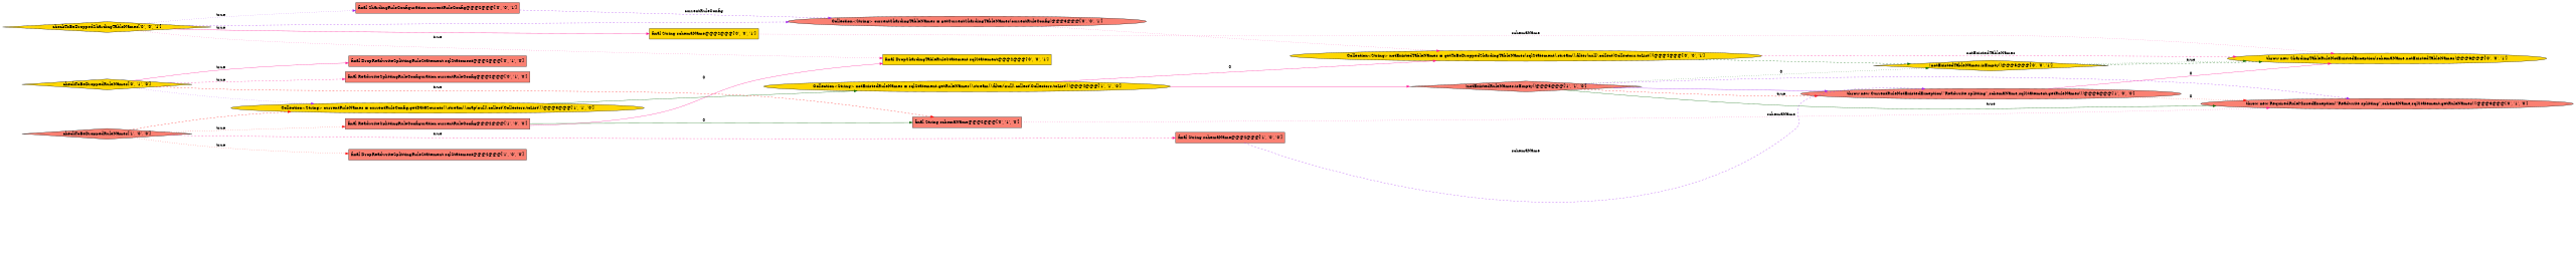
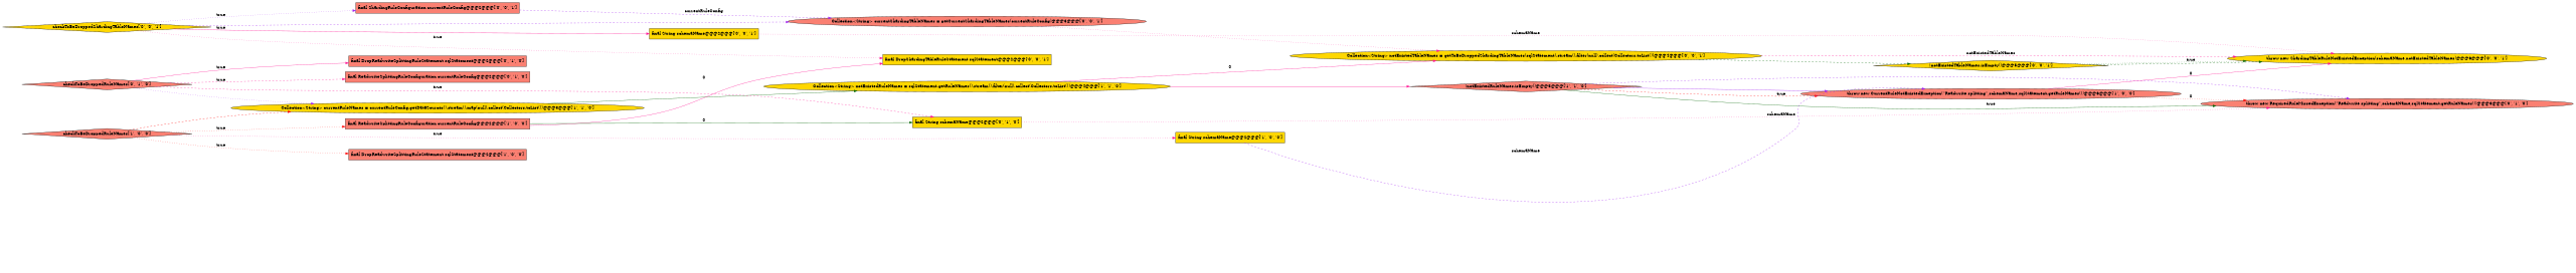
  digraph {
    rankdir=LR
    node [fillcolor=salmon shape=box style=filled]
    edge [color=deeppink style=dotted]
    n1 [fillcolor=gold label="final DropShardingTableRuleStatement sqlStatement@@@2@@@['0', '0', '1']"]
    n2 [label="final DropReadwriteSplittingRuleStatement sqlStatement@@@2@@@['0', '1', '0']"]
    n3 [label="Collection<String> currentShardingTableNames = getCurrentShardingTableNames(currentRuleConfig)@@@3@@@['0', '0', '1']" shape=ellipse]
    n4 [fillcolor=gold label="Collection<String> notExistedTableNames = getToBeDroppedShardingTableNames(sqlStatement).stream().filter(null).collect(Collectors.toList())@@@4@@@['0', '0', '1']" shape=ellipse]
    n5 [fillcolor=gold label="throw new ShardingTableRuleNotExistedException(schemaName,notExistedTableNames)@@@6@@@['0', '0', '1']" shape=ellipse]
    n6 [fillcolor=gold label="!notExistedTableNames.isEmpty()@@@5@@@['0', '0', '1']" shape=diamond]
    n7 [fillcolor=gold label="Collection<String> currentRuleNames = currentRuleConfig.getDataSources().stream().map(null).collect(Collectors.toList())@@@3@@@['1', '1', '0']" shape=ellipse]
    n8 [fillcolor=gold label="Collection<String> notExistedRuleNames = sqlStatement.getRuleNames().stream().filter(null).collect(Collectors.toList())@@@4@@@['1', '1', '0']" shape=ellipse]
    n9 [label="!notExistedRuleNames.isEmpty()@@@5@@@['1', '1', '0']" shape=diamond]
    n10 [label="final ReadwriteSplittingRuleConfiguration currentRuleConfig@@@2@@@['1', '0', '0']"]
-   n11 [label="final String schemaName@@@2@@@['0', '1', '0']"]
+   n11 [fillcolor=gold label="final String schemaName@@@2@@@['0', '1', '0']"]
    n12 [label="throw new RequiredRuleMissedException(\"Readwrite splitting\",schemaName,sqlStatement.getRuleNames())@@@6@@@['0', '1', '0']" shape=ellipse]
    n13 [label="final ShardingRuleConfiguration currentRuleConfig@@@2@@@['0', '0', '1']"]
-   n14 [fillcolor=gold label="checkToBeDroppedRuleNames['0', '1', '0']" shape=diamond]
+   n14 [label="checkToBeDroppedRuleNames['0', '1', '0']" shape=diamond]
    n15 [label="final ReadwriteSplittingRuleConfiguration currentRuleConfig@@@2@@@['0', '1', '0']"]
    n16 [fillcolor=gold label="final String schemaName@@@2@@@['0', '0', '1']"]
    n17 [label="throw new CurrentRuleNotExistedException(\"Readwrite splitting\",schemaName,sqlStatement.getRuleNames())@@@6@@@['1', '0', '0']" shape=ellipse]
-   n18 [label="final String schemaName@@@2@@@['1', '0', '0']"]
+   n18 [fillcolor=gold label="final String schemaName@@@2@@@['1', '0', '0']"]
    n19 [label="checkToBeDroppedRuleNames['1', '0', '0']" shape=diamond]
    n20 [label="final DropReadwriteSplittingRuleStatement sqlStatement@@@2@@@['1', '0', '0']"]
    n21 [fillcolor=gold label="checkToBeDroppedShardingTableNames['0', '0', '1']" shape=diamond]
    n3 -> n4
    n4 -> n5 [label=notExistedTableNames style=dashed]
    n4 -> n6 [color=darkgreen style=dashed]
    n6 -> n5 [color=darkgreen label=true]
    n6 -> n5 [color=darkgreen style=dashed]
    n7 -> n8 [color=darkgreen style=solid]
    n8 -> n4 [label=0 style=solid]
    n8 -> n9 [style=solid]
-   n9 -> n6 [color=darkgreen label=0]
    n9 -> n12 [color=purple style=dashed]
    n9 -> n12 [color=darkgreen label=true style=solid]
    n9 -> n17 [color=purple style=solid]
    n9 -> n17 [color=red label=true style=dashed]
    n10 -> n1 [label=0 style=solid]
    n10 -> n11 [color=darkgreen label=0 style=solid]
    n11 -> n12 [label=schemaName]
    n13 -> n3 [color=purple label=currentRuleConfig style=dashed]
    n14 -> n2 [label=true style=solid]
    n14 -> n7 [color=purple]
-   n14 -> n11 [color=red label=true style=dashed]
+   n14 -> n11 [label=true style=dashed]
    n14 -> n15 [label=true style=dashed]
    n16 -> n5 [label=schemaName]
    n17 -> n5 [label=0 style=solid]
    n17 -> n12 [color=red label=0]
    n18 -> n17 [color=purple label=schemaName style=dashed]
    n19 -> n7 [color=red style=dashed]
    n19 -> n10 [color=red label=true]
-   n19 -> n18 [label=true style=dashed]
+   n19 -> n18 [label=true]
    n19 -> n20 [color=red label=true]
    n21 -> n1 [label=true]
    n21 -> n3 [color=purple style=dashed]
    n21 -> n13 [color=purple label=true]
    n21 -> n16 [label=true style=solid]
  }
